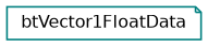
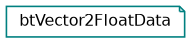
  digraph {
    rankdir=TB
-   n1 [color=teal fillcolor=white fontname=Helvetica fontsize=10 height=0.2 label=btVector1FloatData shape=note style=filled width=0.4]
+   n1 [color=teal fillcolor=white fontname=Helvetica fontsize=10 height=0.2 label=btVector2FloatData shape=note style=filled width=0.4]
  }
